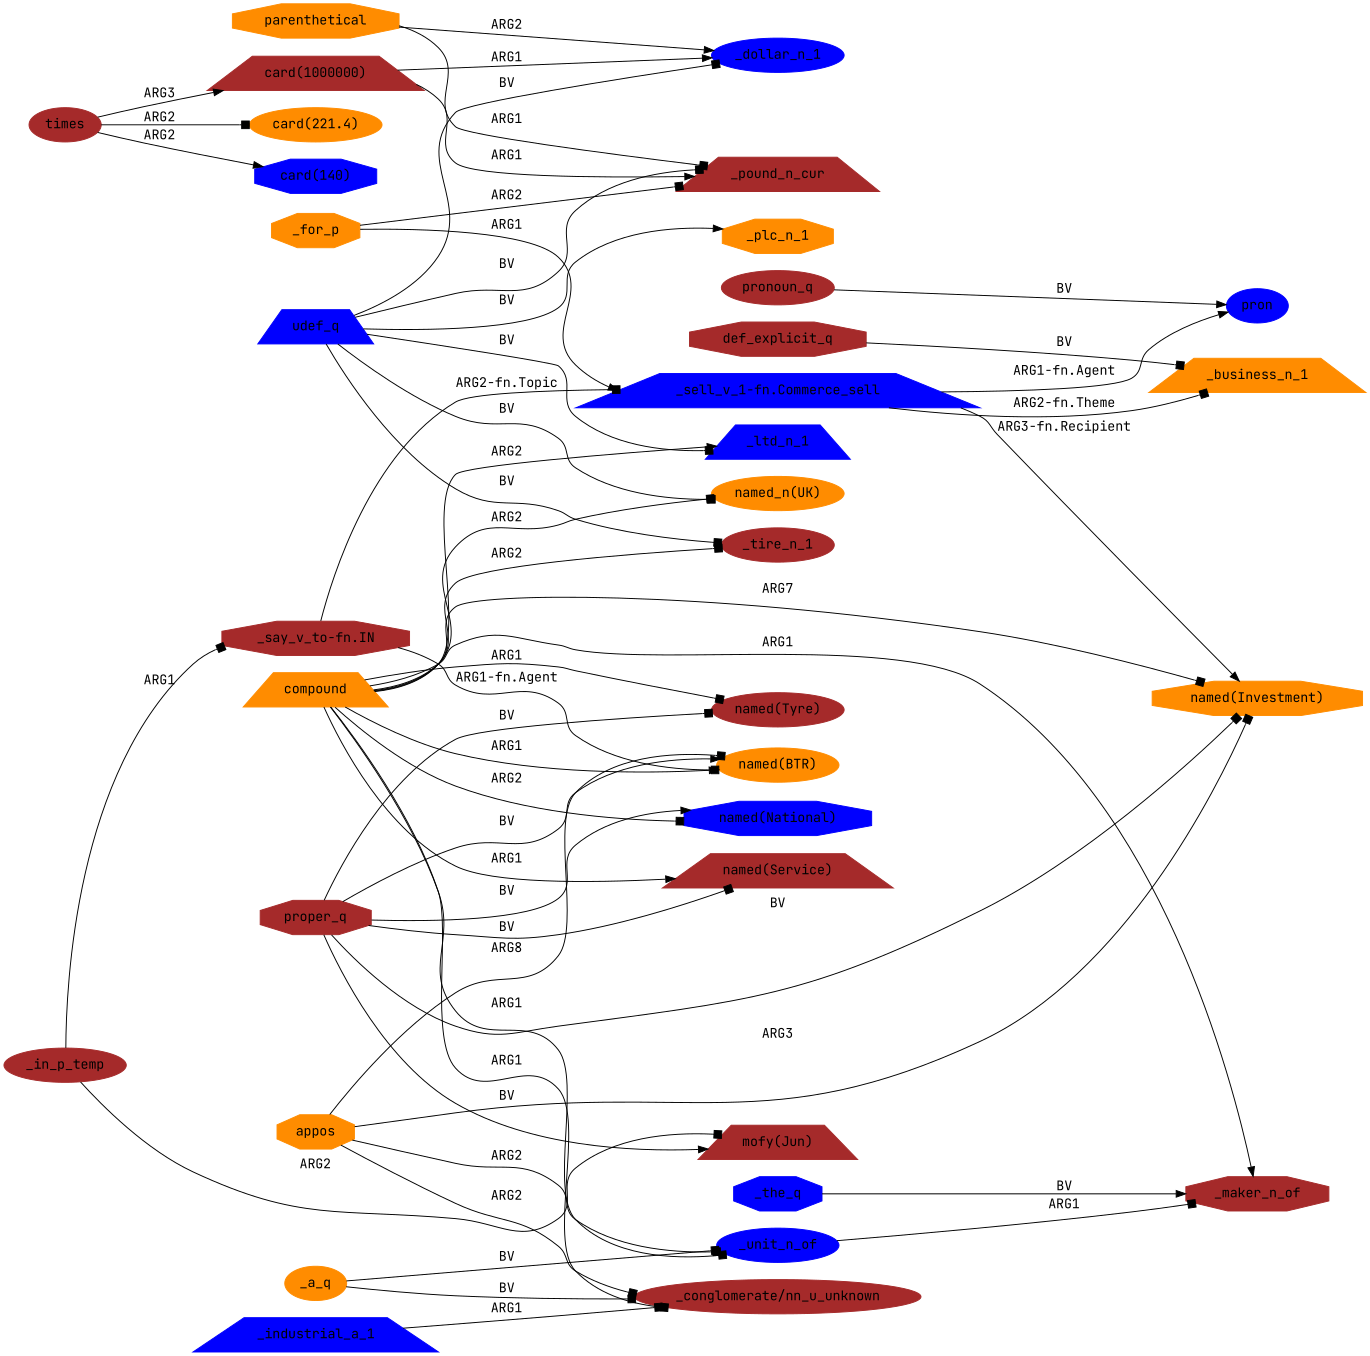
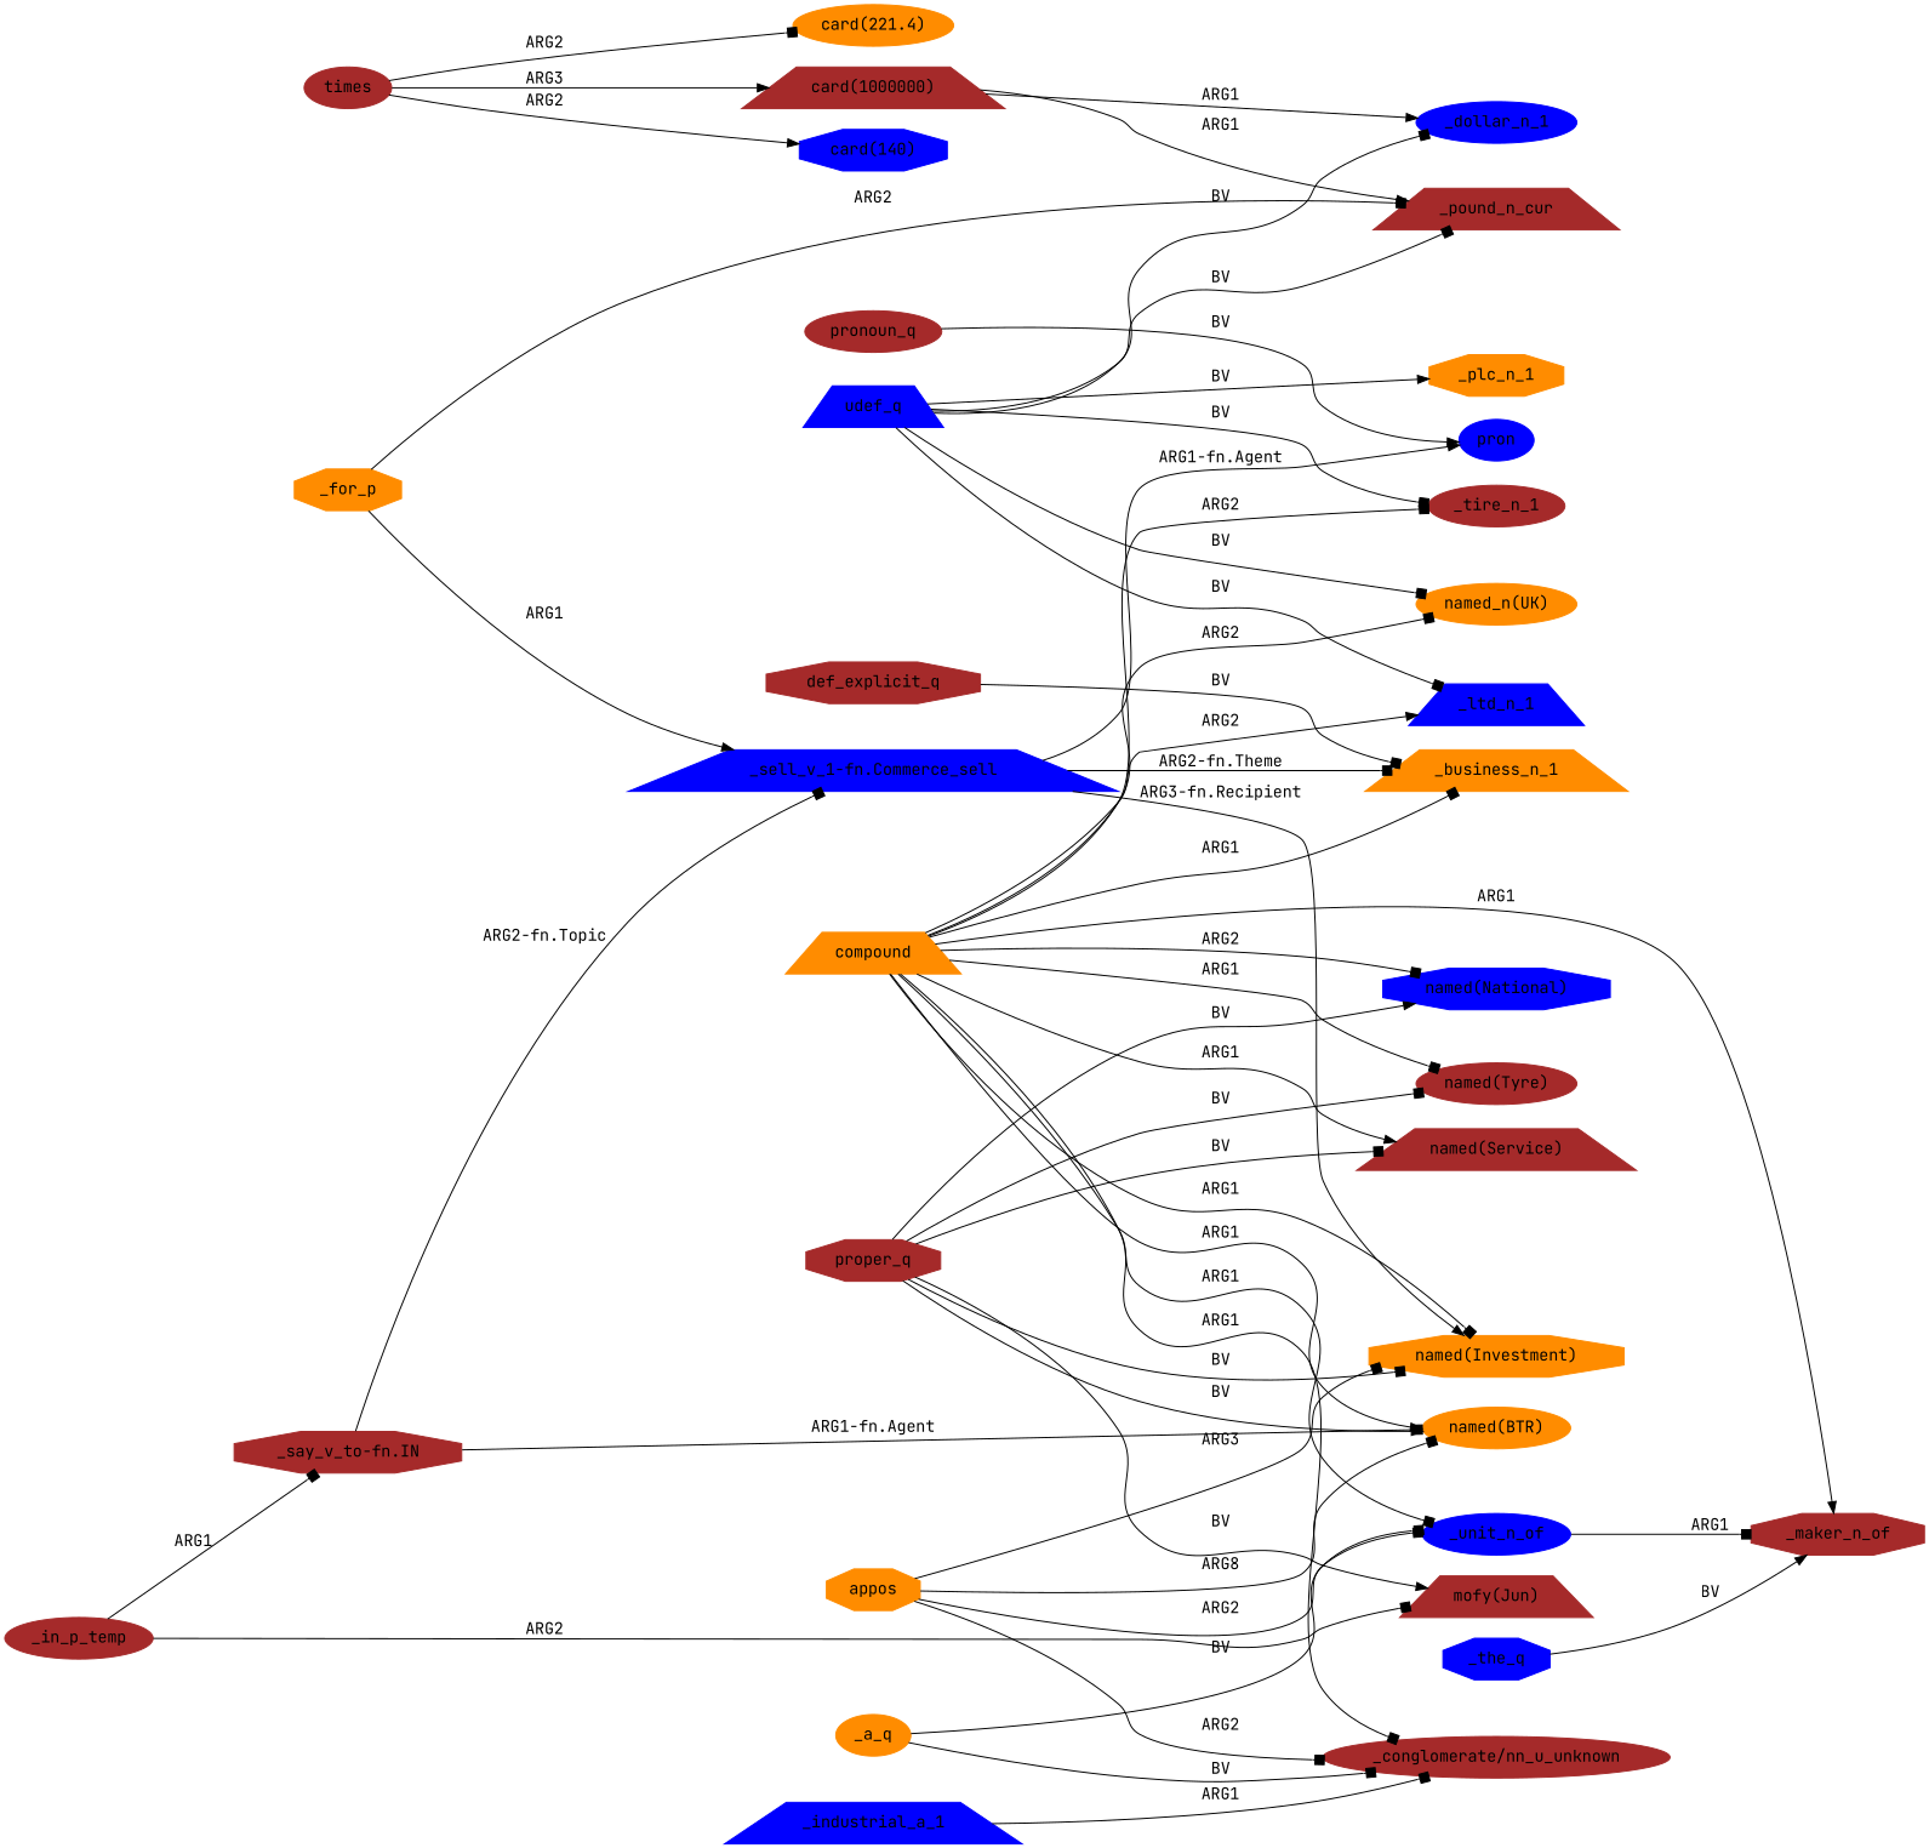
  digraph {
    fontname="JetBrains Mono"
    rankdir=LR
    node [color=brown fontname="JetBrains Mono" shape=ellipse style=filled]
    edge [arrowhead=box fontname="JetBrains Mono"]
    "card(140)" [color=blue shape=octagon]
    times
    "card(1000000)" [shape=trapezium]
    "card(221.4)" [color=darkorange]
    _dollar_n_1 [color=blue]
    _pound_n_cur [shape=trapezium]
    _unit_n_of [color=blue]
    _maker_n_of [shape=octagon]
    udef_q [color=blue shape=trapezium]
    "named_n(UK)" [color=darkorange]
    _tire_n_1
    _ltd_n_1 [color=blue shape=trapezium]
    _plc_n_1 [color=darkorange shape=octagon]
    pron [color=blue]
    _business_n_1 [color=darkorange shape=trapezium]
    proper_q [shape=octagon]
    "named(BTR)" [color=darkorange]
    "mofy(Jun)" [shape=trapezium]
    "named(Service)" [shape=trapezium]
    "named(National)" [color=blue shape=octagon]
    "named(Tyre)"
    "named(Investment)" [color=darkorange shape=octagon]
    compound [color=darkorange shape=trapezium]
    "_conglomerate/nn_u_unknown"
-   parenthetical [color=darkorange shape=octagon]
    _for_p [color=darkorange shape=octagon]
    "_sell_v_1-fn.Commerce_sell" [color=blue shape=trapezium]
    _the_q [color=blue shape=octagon]
    _a_q [color=darkorange]
    "_say_v_to-fn.IN" [shape=octagon]
    pronoun_q
    appos [color=darkorange shape=octagon]
    _industrial_a_1 [color=blue shape=trapezium]
    _in_p_temp
    def_explicit_q [shape=octagon]
    times -> "card(140)" [arrowhead=normal label=ARG2]
    times -> "card(1000000)" [arrowhead=normal label=ARG3]
    times -> "card(221.4)" [label=ARG2]
    "card(1000000)" -> _dollar_n_1 [arrowhead=normal label=ARG1]
    "card(1000000)" -> _pound_n_cur [arrowhead=normal label=ARG1]
    _unit_n_of -> _maker_n_of [label=ARG1]
    udef_q -> _dollar_n_1 [label=BV]
    udef_q -> _pound_n_cur [label=BV]
    udef_q -> "named_n(UK)" [label=BV]
    udef_q -> _tire_n_1 [label=BV]
    udef_q -> _ltd_n_1 [label=BV]
    udef_q -> _plc_n_1 [arrowhead=normal label=BV]
    proper_q -> "named(BTR)" [arrowhead=normal label=BV]
    proper_q -> "mofy(Jun)" [arrowhead=normal label=BV]
    proper_q -> "named(Service)" [label=BV]
    proper_q -> "named(National)" [arrowhead=normal label=BV]
    proper_q -> "named(Tyre)" [label=BV]
    proper_q -> "named(Investment)" [label=BV]
    compound -> _unit_n_of [label=ARG1]
    compound -> _maker_n_of [arrowhead=normal label=ARG1]
    compound -> "named_n(UK)" [label=ARG2]
    compound -> _tire_n_1 [label=ARG2]
    compound -> _ltd_n_1 [arrowhead=normal label=ARG2]
+   compound -> _business_n_1 [label=ARG1]
    compound -> "named(BTR)" [arrowhead=normal label=ARG1]
    compound -> "named(Service)" [arrowhead=normal label=ARG1]
    compound -> "named(National)" [label=ARG2]
    compound -> "named(Tyre)" [label=ARG1]
-   compound -> "named(Investment)" [label=ARG7]
+   compound -> "named(Investment)" [label=ARG1]
    compound -> "_conglomerate/nn_u_unknown" [label=ARG1]
-   parenthetical -> _dollar_n_1 [arrowhead=normal label=ARG2]
-   parenthetical -> _pound_n_cur [label=ARG1]
    _for_p -> _pound_n_cur [label=ARG2]
    _for_p -> "_sell_v_1-fn.Commerce_sell" [arrowhead=normal label=ARG1]
    "_sell_v_1-fn.Commerce_sell" -> pron [arrowhead=normal label="ARG1-fn.Agent"]
    "_sell_v_1-fn.Commerce_sell" -> _business_n_1 [label="ARG2-fn.Theme"]
    "_sell_v_1-fn.Commerce_sell" -> "named(Investment)" [arrowhead=normal label="ARG3-fn.Recipient"]
    _the_q -> _maker_n_of [arrowhead=normal label=BV]
    _a_q -> _unit_n_of [label=BV]
    _a_q -> "_conglomerate/nn_u_unknown" [label=BV]
    "_say_v_to-fn.IN" -> "named(BTR)" [label="ARG1-fn.Agent"]
    "_say_v_to-fn.IN" -> "_sell_v_1-fn.Commerce_sell" [label="ARG2-fn.Topic"]
    pronoun_q -> pron [arrowhead=normal label=BV]
    appos -> _unit_n_of [label=ARG2]
    appos -> "named(BTR)" [label=ARG8]
    appos -> "named(Investment)" [label=ARG3]
    appos -> "_conglomerate/nn_u_unknown" [label=ARG2]
    _industrial_a_1 -> "_conglomerate/nn_u_unknown" [label=ARG1]
    _in_p_temp -> "mofy(Jun)" [label=ARG2]
    _in_p_temp -> "_say_v_to-fn.IN" [label=ARG1]
    def_explicit_q -> _business_n_1 [label=BV]
  }
